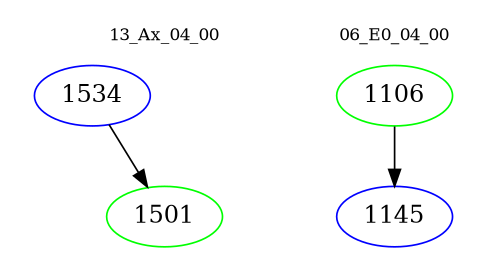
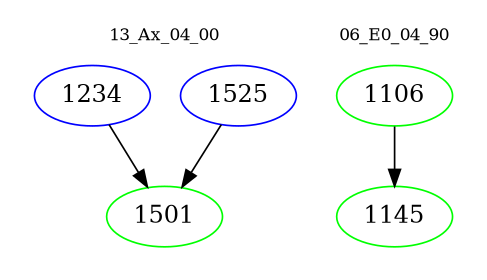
  digraph {
    node [color=blue]
    edge [color=black]
+   n1 [label=1525]
    n2 [color=green label=1501]
-   n3 [label=1534]
+   n3 [label=1234]
    n4 [color=green label=1106]
-   n5 [label=1145]
+   n5 [color=green label=1145]
    subgraph cluster_1 {
      color=white
      fontsize=10
      label="13_Ax_04_00"
+     n1
      n2
      n3
    }
    subgraph cluster_2 {
      color=white
      fontsize=10
-     label="06_E0_04_00"
+     label="06_E0_04_90"
      n4
      n5
    }
+   n1 -> n2
    n3 -> n2
    n4 -> n5
  }
